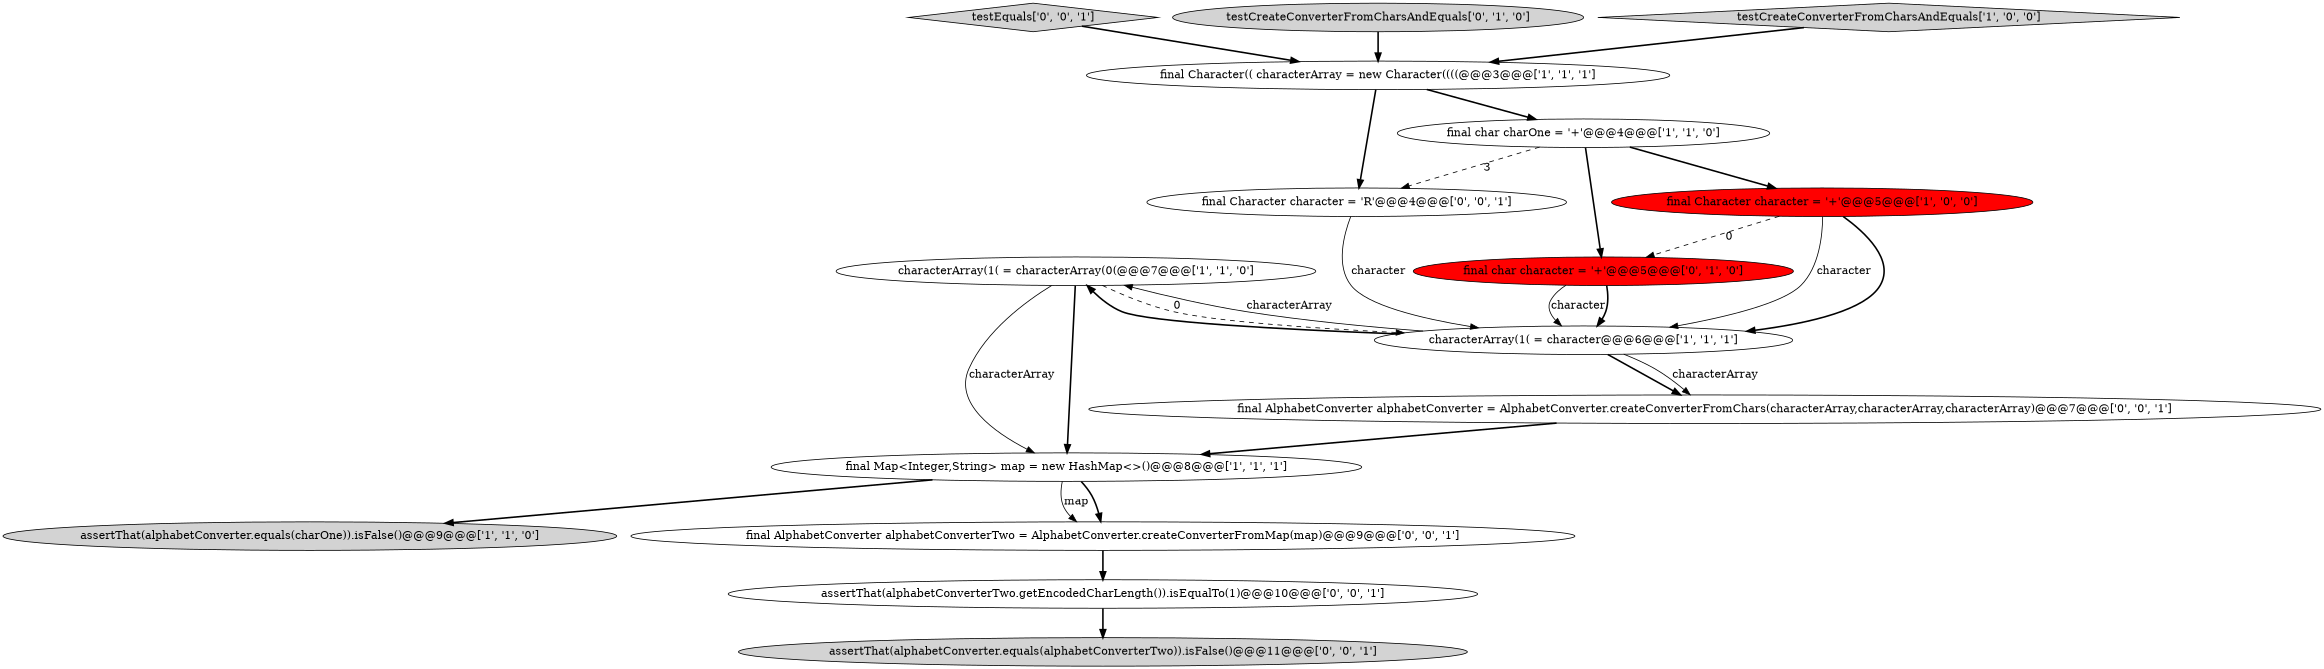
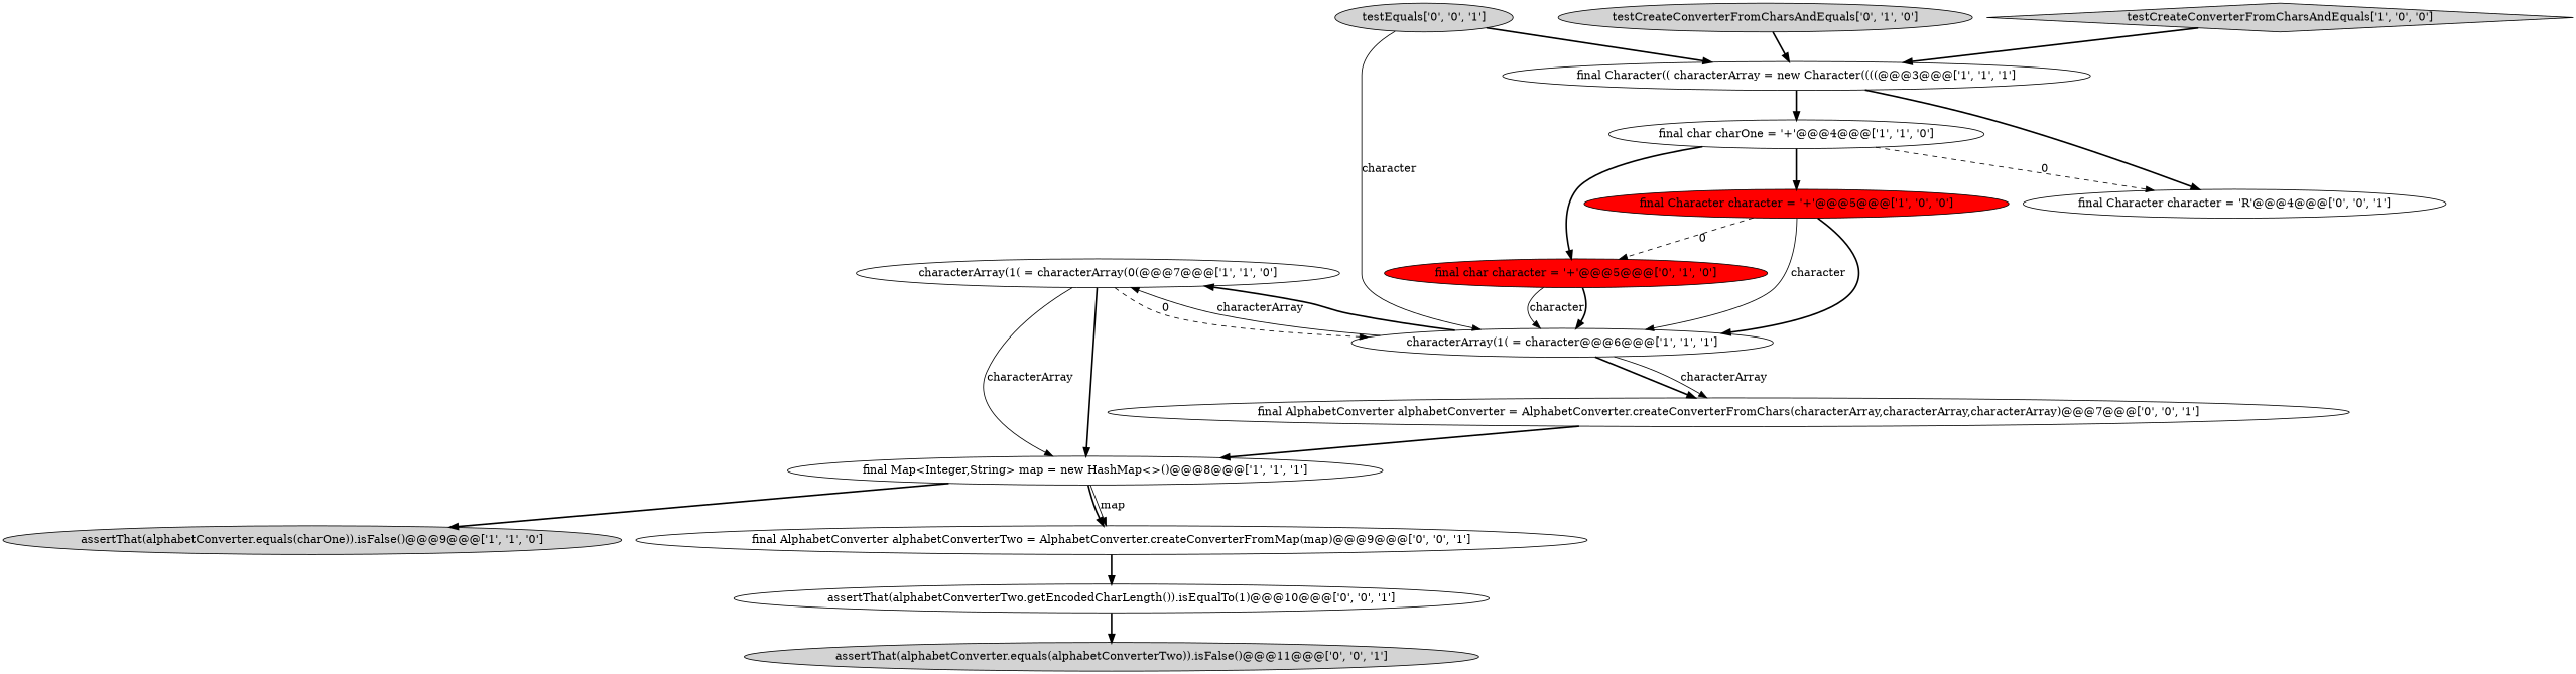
  digraph {
    fontname="DejaVu Serif"
    node [fillcolor=white fontname="DejaVu Serif" shape=ellipse style=filled]
    edge [fontname="DejaVu Serif" style=bold]
    n1 [label="assertThat(alphabetConverterTwo.getEncodedCharLength()).isEqualTo(1)@@@10@@@['0', '0', '1']"]
    n2 [fillcolor=lightgray label="assertThat(alphabetConverter.equals(alphabetConverterTwo)).isFalse()@@@11@@@['0', '0', '1']"]
    n3 [label="final Character(( characterArray = new Character((((@@@3@@@['1', '1', '1']"]
    n4 [label="final Character character = 'R'@@@4@@@['0', '0', '1']"]
    n5 [label="final char charOne = '+'@@@4@@@['1', '1', '0']"]
    n6 [label="characterArray(1( = character@@@6@@@['1', '1', '1']"]
    n7 [fillcolor=red label="final char character = '+'@@@5@@@['0', '1', '0']"]
    n8 [fillcolor=red label="final Character character = '+'@@@5@@@['1', '0', '0']"]
    n9 [label="characterArray(1( = characterArray(0(@@@7@@@['1', '1', '0']"]
    n10 [label="final AlphabetConverter alphabetConverter = AlphabetConverter.createConverterFromChars(characterArray,characterArray,characterArray)@@@7@@@['0', '0', '1']"]
    n11 [label="final Map<Integer,String> map = new HashMap<>()@@@8@@@['1', '1', '1']"]
    n12 [fillcolor=lightgray label="assertThat(alphabetConverter.equals(charOne)).isFalse()@@@9@@@['1', '1', '0']"]
    n13 [label="final AlphabetConverter alphabetConverterTwo = AlphabetConverter.createConverterFromMap(map)@@@9@@@['0', '0', '1']"]
-   n14 [fillcolor=lightgray label="testEquals['0', '0', '1']" shape=diamond]
+   n14 [fillcolor=lightgray label="testEquals['0', '0', '1']"]
    n15 [fillcolor=lightgray label="testCreateConverterFromCharsAndEquals['0', '1', '0']"]
    n16 [fillcolor=lightgray label="testCreateConverterFromCharsAndEquals['1', '0', '0']" shape=diamond]
    n1 -> n2
    n3 -> n4
    n3 -> n5
-   n4 -> n6 [label=character style=solid]
-   n5 -> n4 [label=3 style=dashed]
+   n14 -> n6 [label=character style=solid]
+   n5 -> n4 [label=0 style=dashed]
    n5 -> n7
    n5 -> n8
    n6 -> n9 [label=characterArray style=solid]
    n6 -> n9
    n6 -> n10
    n6 -> n10 [label=characterArray style=solid]
    n7 -> n6 [label=character style=solid]
    n7 -> n6
    n8 -> n6
    n8 -> n6 [label=character style=solid]
    n8 -> n7 [label=0 style=dashed]
    n9 -> n6 [label=0 style=dashed]
    n9 -> n11 [label=characterArray style=solid]
    n9 -> n11
    n10 -> n11
    n11 -> n12
    n11 -> n13
    n11 -> n13 [label=map style=solid]
    n13 -> n1
    n14 -> n3
    n15 -> n3
    n16 -> n3
  }
